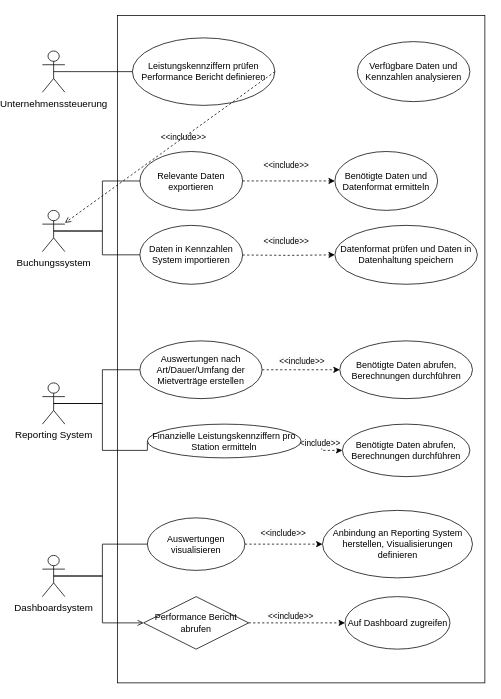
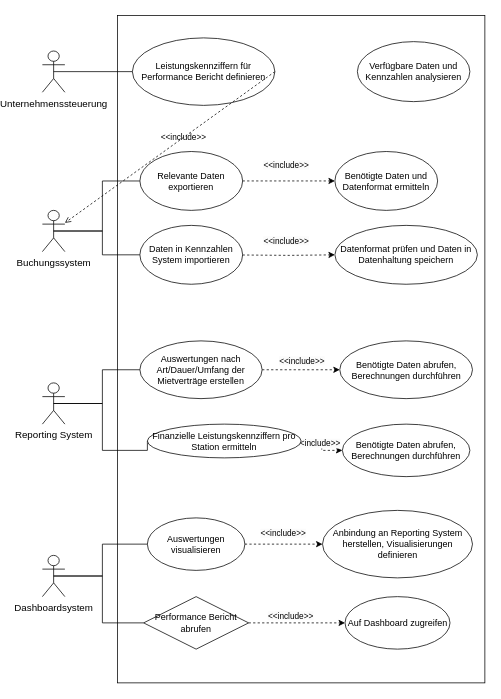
  <mxCell id="0" />
  <mxCell id="1" parent="0" />
  <mxCell id="2" value="" style="rounded=0;whiteSpace=wrap;html=1;fillColor=none;" parent="1" vertex="1"><mxGeometry x="120" y="20" width="490" height="890" as="geometry" /></mxCell>
  <mxCell id="3" value="&lt;font style=&quot;font-size: 13px;&quot;&gt;Unternehmenssteuerung&lt;/font&gt;" style="shape=umlActor;verticalLabelPosition=bottom;verticalAlign=top;align=center;html=1;" parent="1" vertex="1"><mxGeometry x="20" y="67.5" width="30" height="55" as="geometry" /></mxCell>
  <mxCell id="4" value="Verfügbare Daten und Kennzahlen analysieren" style="ellipse;whiteSpace=wrap;html=1;" parent="1" vertex="1"><mxGeometry x="440" y="55" width="150" height="80" as="geometry" /></mxCell>
- <mxCell id="5" value="Leistungskennziffern prüfen Performance Bericht definieren" style="ellipse;whiteSpace=wrap;html=1;" parent="1" vertex="1"><mxGeometry x="140" y="50" width="190" height="90" as="geometry" /></mxCell>
+ <mxCell id="5" value="Leistungskennziffern für Performance Bericht definieren" style="ellipse;whiteSpace=wrap;html=1;" parent="1" vertex="1"><mxGeometry x="140" y="50" width="190" height="90" as="geometry" /></mxCell>
  <mxCell id="6" value="" style="edgeStyle=none;html=1;endArrow=none;verticalAlign=bottom;rounded=0;exitX=0.5;exitY=0.5;exitDx=0;exitDy=0;exitPerimeter=0;entryX=0;entryY=0.5;entryDx=0;entryDy=0;" parent="1" source="3" target="5" edge="1"><mxGeometry width="160" relative="1" as="geometry"><mxPoint x="360" y="160" as="sourcePoint" /><mxPoint x="520" y="160" as="targetPoint" /></mxGeometry></mxCell>
  <mxCell id="7" value="&amp;lt;&amp;lt;include&amp;gt;&amp;gt;" style="edgeStyle=none;html=1;endArrow=open;verticalAlign=bottom;dashed=1;labelBackgroundColor=none;rounded=0;exitX=1;exitY=0.5;exitDx=0;exitDy=0;" parent="1" source="5" target="10" edge="1"><mxGeometry x="-0.095" y="7" width="160" relative="1" as="geometry"><mxPoint x="345" y="90" as="sourcePoint" /><mxPoint x="435" y="40" as="targetPoint" /><mxPoint as="offset" /></mxGeometry></mxCell>
  <mxCell id="8" value="" style="edgeStyle=orthogonalEdgeStyle;rounded=0;orthogonalLoop=1;jettySize=auto;html=1;startArrow=none;startFill=0;endArrow=none;exitX=0.5;exitY=0.5;exitDx=0;exitDy=0;exitPerimeter=0;" edge="1" parent="1" source="10" target="19"><mxGeometry relative="1" as="geometry" /></mxCell>
  <mxCell id="9" style="edgeStyle=orthogonalEdgeStyle;rounded=0;orthogonalLoop=1;jettySize=auto;html=1;exitX=0.5;exitY=0.5;exitDx=0;exitDy=0;exitPerimeter=0;entryX=0;entryY=0.5;entryDx=0;entryDy=0;endArrow=none;startFill=0;" edge="1" parent="1" source="10" target="20"><mxGeometry relative="1" as="geometry" /></mxCell>
  <mxCell id="10" value="&lt;font style=&quot;font-size: 13px;&quot;&gt;Buchungssystem&lt;/font&gt;" style="shape=umlActor;verticalLabelPosition=bottom;verticalAlign=top;align=center;html=1;" vertex="1" parent="1"><mxGeometry x="20" y="280" width="30" height="55" as="geometry" /></mxCell>
  <mxCell id="11" style="edgeStyle=orthogonalEdgeStyle;rounded=0;orthogonalLoop=1;jettySize=auto;html=1;exitX=0.5;exitY=0.5;exitDx=0;exitDy=0;exitPerimeter=0;entryX=0;entryY=0.5;entryDx=0;entryDy=0;endArrow=none;startFill=0;" edge="1" parent="1" source="13" target="27"><mxGeometry relative="1" as="geometry" /></mxCell>
  <mxCell id="12" style="edgeStyle=orthogonalEdgeStyle;rounded=0;orthogonalLoop=1;jettySize=auto;html=1;exitX=0.5;exitY=0.5;exitDx=0;exitDy=0;exitPerimeter=0;entryX=0;entryY=0.5;entryDx=0;entryDy=0;endArrow=none;startFill=0;" edge="1" parent="1" source="13" target="30"><mxGeometry relative="1" as="geometry"><Array as="points"><mxPoint x="100" y="538" /><mxPoint x="100" y="600" /></Array></mxGeometry></mxCell>
  <mxCell id="13" value="&lt;font style=&quot;font-size: 13px;&quot;&gt;Reporting System&lt;/font&gt;" style="shape=umlActor;verticalLabelPosition=bottom;verticalAlign=top;align=center;html=1;" vertex="1" parent="1"><mxGeometry x="20" y="510" width="30" height="55" as="geometry" /></mxCell>
  <mxCell id="14" style="edgeStyle=orthogonalEdgeStyle;rounded=0;orthogonalLoop=1;jettySize=auto;html=1;exitX=0.5;exitY=0.5;exitDx=0;exitDy=0;exitPerimeter=0;entryX=0;entryY=0.5;entryDx=0;entryDy=0;endArrow=none;startFill=0;" edge="1" parent="1" source="16" target="35"><mxGeometry relative="1" as="geometry"><Array as="points"><mxPoint x="100" y="768" /><mxPoint x="100" y="725" /></Array></mxGeometry></mxCell>
- <mxCell id="15" style="edgeStyle=orthogonalEdgeStyle;rounded=0;orthogonalLoop=1;jettySize=auto;html=1;exitX=0.5;exitY=0.5;exitDx=0;exitDy=0;exitPerimeter=0;entryX=0;entryY=0.5;entryDx=0;entryDy=0;endArrow=open;startFill=0;" edge="1" parent="1" source="16" target="38"><mxGeometry relative="1" as="geometry"><Array as="points"><mxPoint x="100" y="768" /><mxPoint x="100" y="830" /></Array></mxGeometry></mxCell>
+ <mxCell id="15" style="edgeStyle=orthogonalEdgeStyle;rounded=0;orthogonalLoop=1;jettySize=auto;html=1;exitX=0.5;exitY=0.5;exitDx=0;exitDy=0;exitPerimeter=0;entryX=0;entryY=0.5;entryDx=0;entryDy=0;endArrow=none;startFill=0;" edge="1" parent="1" source="16" target="38"><mxGeometry relative="1" as="geometry"><Array as="points"><mxPoint x="100" y="768" /><mxPoint x="100" y="830" /></Array></mxGeometry></mxCell>
  <mxCell id="16" value="&lt;font style=&quot;font-size: 13px;&quot;&gt;Dashboardsystem&lt;/font&gt;" style="shape=umlActor;verticalLabelPosition=bottom;verticalAlign=top;align=center;html=1;" vertex="1" parent="1"><mxGeometry x="20" y="740" width="30" height="55" as="geometry" /></mxCell>
  <mxCell id="17" value="" style="edgeStyle=orthogonalEdgeStyle;rounded=0;orthogonalLoop=1;jettySize=auto;html=1;dashed=1;" edge="1" parent="1" source="19" target="21"><mxGeometry relative="1" as="geometry" /></mxCell>
  <mxCell id="18" value="&lt;span style=&quot;background-color: rgb(251, 251, 251);&quot;&gt;&amp;lt;&amp;lt;include&amp;gt;&amp;gt;&lt;/span&gt;" style="edgeLabel;html=1;align=center;verticalAlign=middle;resizable=0;points=[];" vertex="1" connectable="0" parent="17"><mxGeometry x="0.274" y="-2" relative="1" as="geometry"><mxPoint x="-21" y="-23" as="offset" /></mxGeometry></mxCell>
  <mxCell id="19" value="Relevante Daten exportieren" style="ellipse;whiteSpace=wrap;html=1;" vertex="1" parent="1"><mxGeometry x="150" y="201.5" width="137" height="78.5" as="geometry" /></mxCell>
  <mxCell id="20" value="Daten in Kennzahlen System importieren" style="ellipse;whiteSpace=wrap;html=1;" vertex="1" parent="1"><mxGeometry x="150" y="300" width="137" height="78.5" as="geometry" /></mxCell>
  <mxCell id="21" value="Benötigte Daten und Datenformat ermitteln" style="ellipse;whiteSpace=wrap;html=1;" vertex="1" parent="1"><mxGeometry x="410" y="201.5" width="137" height="78.5" as="geometry" /></mxCell>
  <mxCell id="22" value="" style="edgeStyle=orthogonalEdgeStyle;rounded=0;orthogonalLoop=1;jettySize=auto;html=1;dashed=1;" edge="1" target="24" parent="1"><mxGeometry relative="1" as="geometry"><mxPoint x="287" y="339.5" as="sourcePoint" /></mxGeometry></mxCell>
  <mxCell id="23" value="&lt;span style=&quot;background-color: rgb(251, 251, 251);&quot;&gt;&amp;lt;&amp;lt;include&amp;gt;&amp;gt;&lt;/span&gt;" style="edgeLabel;html=1;align=center;verticalAlign=middle;resizable=0;points=[];" vertex="1" connectable="0" parent="22"><mxGeometry x="0.274" y="-2" relative="1" as="geometry"><mxPoint x="-21" y="-21" as="offset" /></mxGeometry></mxCell>
  <mxCell id="24" value="Datenformat prüfen und Daten in Datenhaltung speichern" style="ellipse;whiteSpace=wrap;html=1;" vertex="1" parent="1"><mxGeometry x="410" y="300" width="190" height="78.5" as="geometry" /></mxCell>
  <mxCell id="25" value="" style="edgeStyle=orthogonalEdgeStyle;rounded=0;orthogonalLoop=1;jettySize=auto;html=1;dashed=1;" edge="1" parent="1" source="27" target="31"><mxGeometry relative="1" as="geometry" /></mxCell>
  <mxCell id="26" value="&lt;span style=&quot;background-color: rgb(251, 251, 251);&quot;&gt;&amp;lt;&amp;lt;include&amp;gt;&amp;gt;&lt;/span&gt;" style="edgeLabel;html=1;align=center;verticalAlign=middle;resizable=0;points=[];" vertex="1" connectable="0" parent="25"><mxGeometry x="0.237" y="-1" relative="1" as="geometry"><mxPoint x="-12" y="-13" as="offset" /></mxGeometry></mxCell>
  <mxCell id="27" value="Auswertungen nach Art/Dauer/Umfang der Mietverträge erstellen" style="ellipse;whiteSpace=wrap;html=1;" vertex="1" parent="1"><mxGeometry x="150" y="454" width="163" height="77" as="geometry" /></mxCell>
  <mxCell id="28" value="" style="edgeStyle=orthogonalEdgeStyle;rounded=0;orthogonalLoop=1;jettySize=auto;html=1;dashed=1;" edge="1" parent="1" source="30" target="32"><mxGeometry relative="1" as="geometry" /></mxCell>
  <mxCell id="29" value="&lt;span style=&quot;background-color: rgb(251, 251, 251);&quot;&gt;&amp;lt;&amp;lt;include&amp;gt;&amp;gt;&lt;/span&gt;" style="edgeLabel;html=1;align=center;verticalAlign=middle;resizable=0;points=[];" vertex="1" connectable="0" parent="28"><mxGeometry x="0.142" y="1" relative="1" as="geometry"><mxPoint x="-7" y="-9" as="offset" /></mxGeometry></mxCell>
  <mxCell id="30" value="Finanzielle Leistungskennziffern pro Station ermitteln" style="ellipse;whiteSpace=wrap;html=1;" vertex="1" parent="1"><mxGeometry x="160" y="565" width="205" height="45" as="geometry" /></mxCell>
  <mxCell id="31" value="Benötigte Daten abrufen, Berechnungen durchführen" style="ellipse;whiteSpace=wrap;html=1;" vertex="1" parent="1"><mxGeometry x="416.5" y="454" width="177" height="77" as="geometry" /></mxCell>
  <mxCell id="32" value="Benötigte Daten abrufen, Berechnungen durchführen" style="ellipse;whiteSpace=wrap;html=1;" vertex="1" parent="1"><mxGeometry x="420" y="565" width="170" height="70" as="geometry" /></mxCell>
  <mxCell id="33" value="" style="edgeStyle=orthogonalEdgeStyle;rounded=0;orthogonalLoop=1;jettySize=auto;html=1;dashed=1;" edge="1" parent="1" source="35" target="39"><mxGeometry relative="1" as="geometry" /></mxCell>
  <mxCell id="34" value="&lt;span style=&quot;background-color: rgb(251, 251, 251);&quot;&gt;&amp;lt;&amp;lt;include&amp;gt;&amp;gt;&lt;/span&gt;" style="edgeLabel;html=1;align=center;verticalAlign=middle;resizable=0;points=[];" vertex="1" connectable="0" parent="33"><mxGeometry x="-0.108" relative="1" as="geometry"><mxPoint x="4" y="-15" as="offset" /></mxGeometry></mxCell>
  <mxCell id="35" value="Auswertungen visualisieren" style="ellipse;whiteSpace=wrap;html=1;" vertex="1" parent="1"><mxGeometry x="160" y="690" width="130" height="70" as="geometry" /></mxCell>
  <mxCell id="36" value="" style="edgeStyle=orthogonalEdgeStyle;rounded=0;orthogonalLoop=1;jettySize=auto;html=1;dashed=1;" edge="1" parent="1" source="38" target="40"><mxGeometry relative="1" as="geometry" /></mxCell>
  <mxCell id="37" value="&lt;span style=&quot;background-color: rgb(251, 251, 251);&quot;&gt;&amp;lt;&amp;lt;include&amp;gt;&amp;gt;&lt;/span&gt;" style="edgeLabel;html=1;align=center;verticalAlign=middle;resizable=0;points=[];" vertex="1" connectable="0" parent="36"><mxGeometry x="-0.23" relative="1" as="geometry"><mxPoint x="6" y="-10" as="offset" /></mxGeometry></mxCell>
  <mxCell id="38" value="Performance Bericht abrufen" style="rhombus;whiteSpace=wrap;html=1;" vertex="1" parent="1"><mxGeometry x="155" y="795" width="140" height="70" as="geometry" /></mxCell>
  <mxCell id="39" value="Anbindung an Reporting System herstellen, Visualisierungen definieren" style="ellipse;whiteSpace=wrap;html=1;" vertex="1" parent="1"><mxGeometry x="393.5" y="680" width="200" height="90" as="geometry" /></mxCell>
  <mxCell id="40" value="Auf Dashboard zugreifen" style="ellipse;whiteSpace=wrap;html=1;" vertex="1" parent="1"><mxGeometry x="423.5" y="795" width="140" height="70" as="geometry" /></mxCell>
